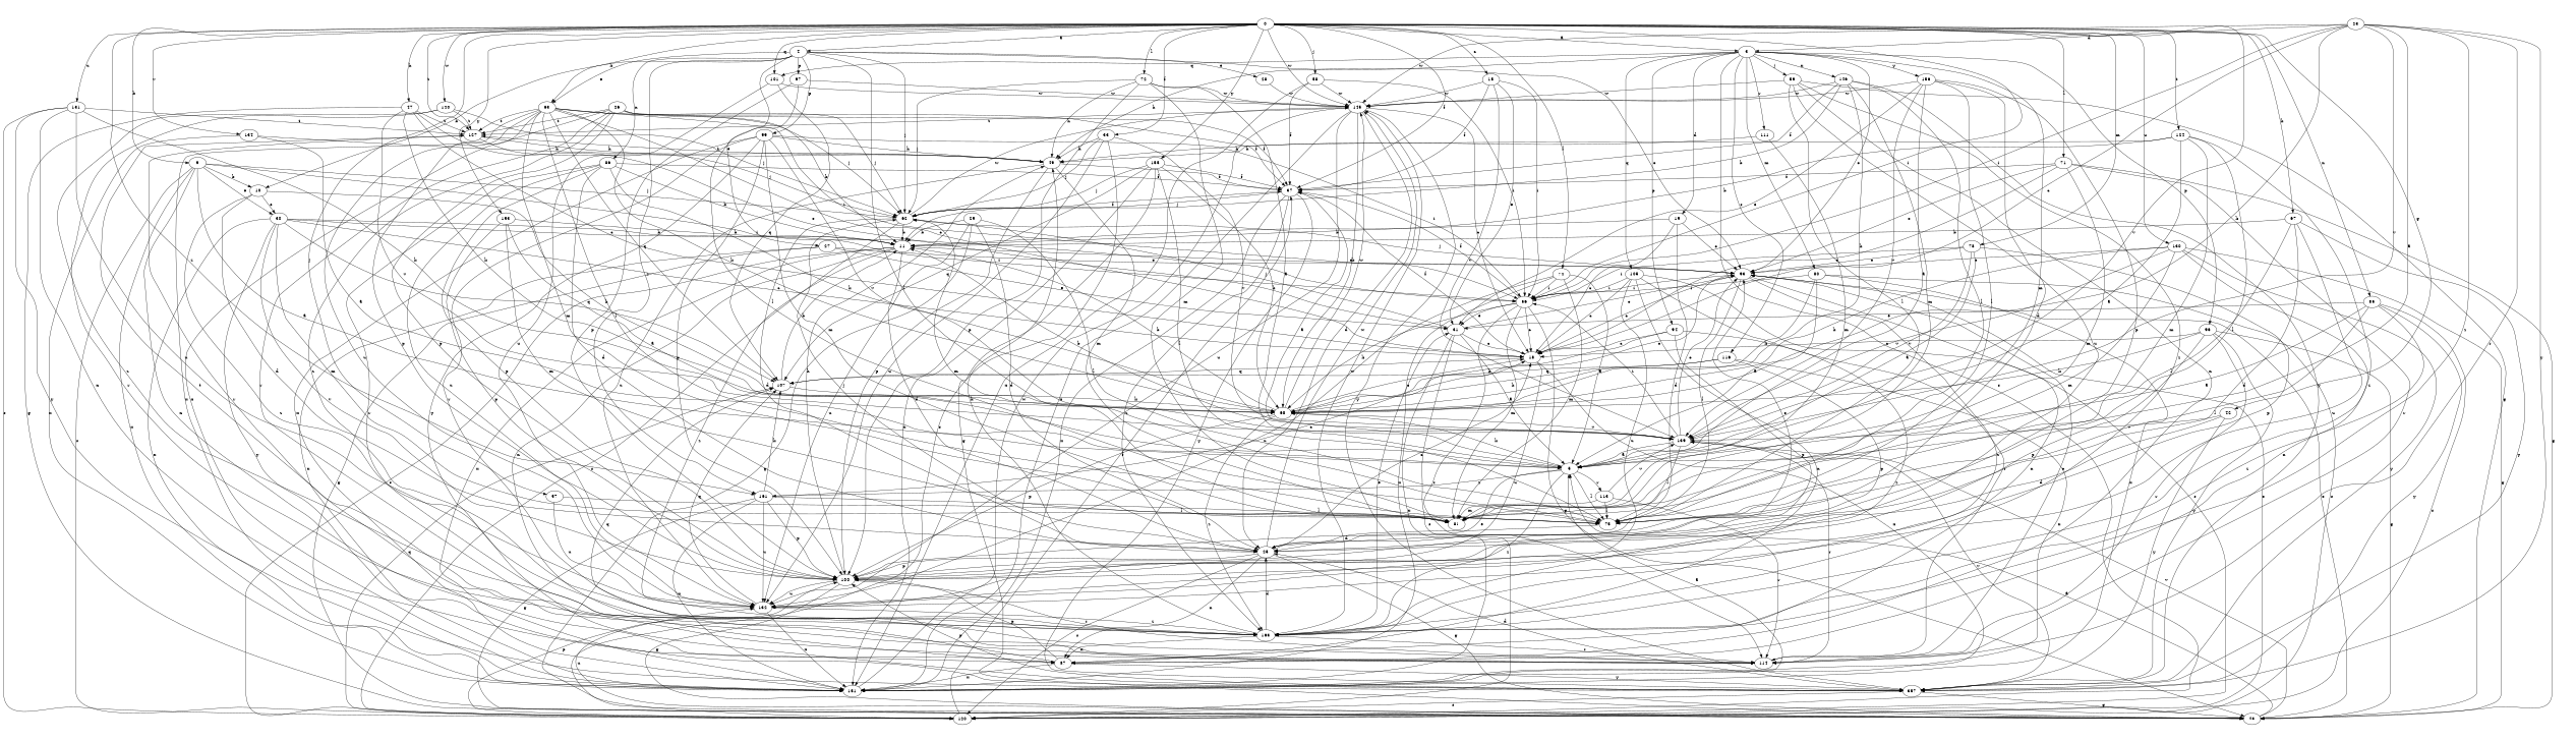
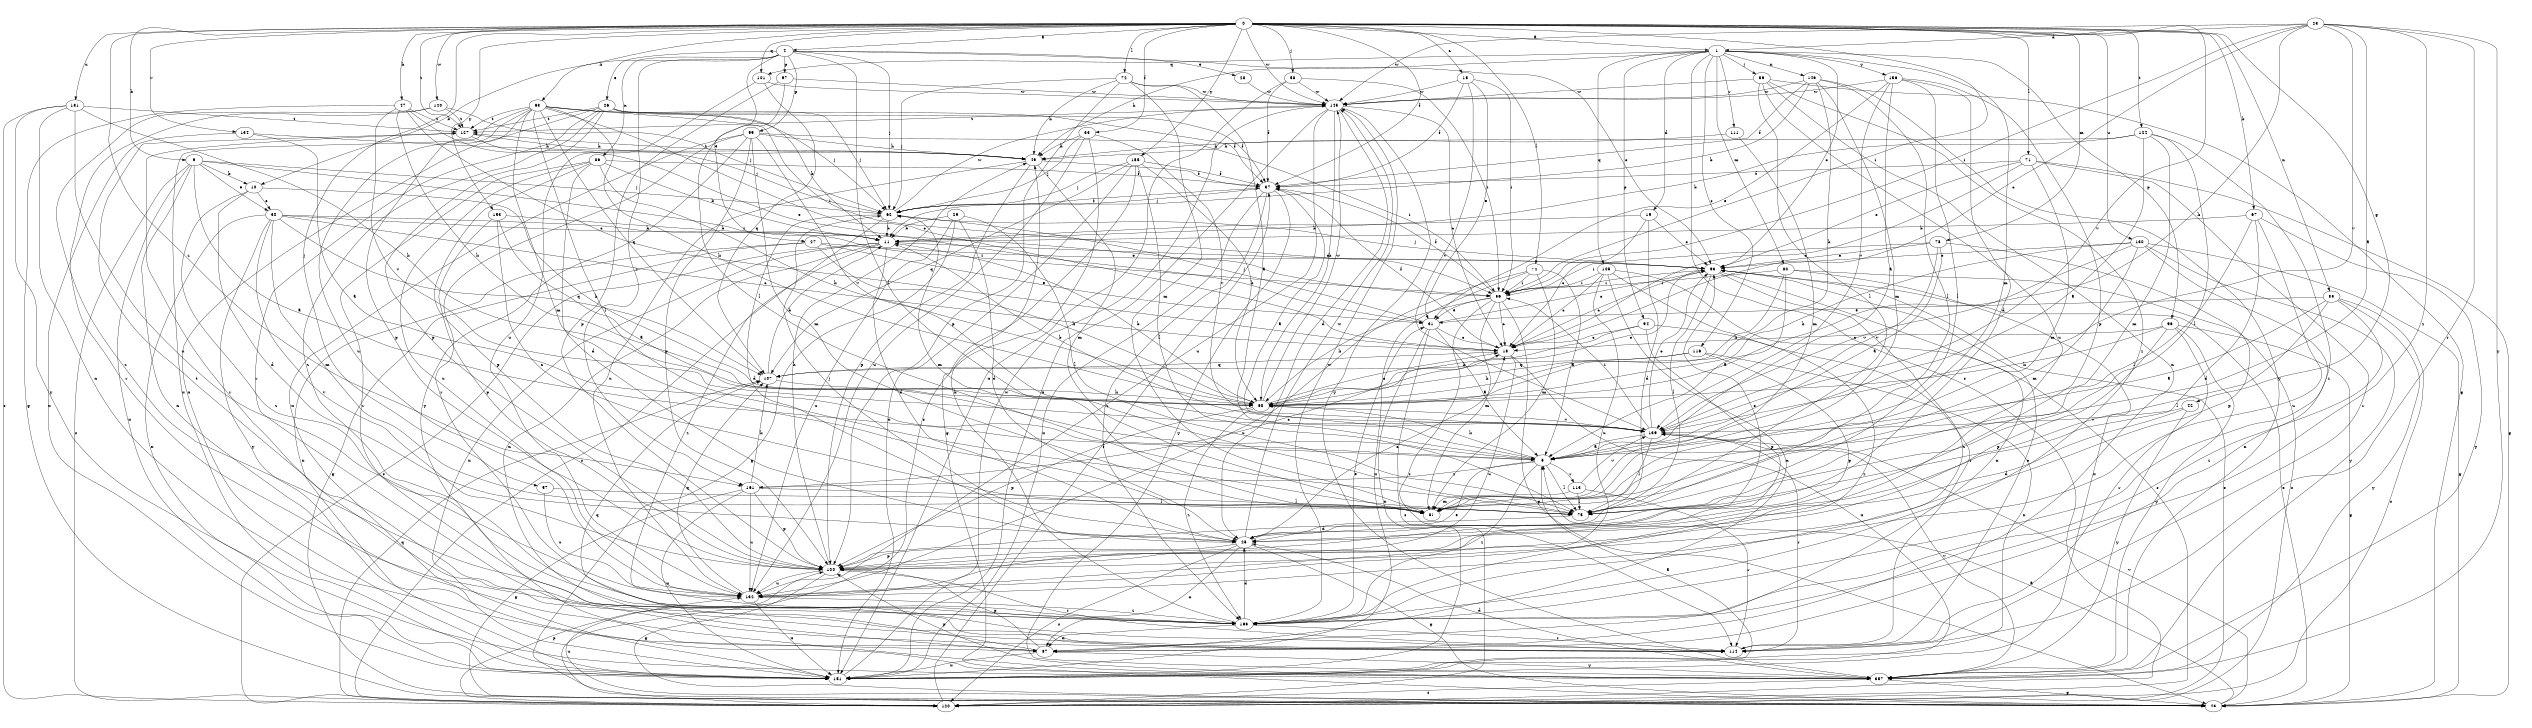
  strict digraph {
    fontname="DejaVu Serif"
    node [fontname="DejaVu Serif"]
    edge [fontname="DejaVu Serif"]
    0
-   1 [label=3]
+   1
    4
    9
    15
    33
    37
    42
    n9 [label=47]
    56
    57
    58
    63
    67
    71
    72
    74
    78
    85
    101
    124
    127
    130
    131
    134
    139
    140
    145
    153
    155
    161
    19
    49
    59
    80
    81
    93
    94
    96
    105
    111
    116
    120
    146
    156
    10
    26
    27
    28
    62
    75
    86
    97
    99
    5
    30
    87
    151
    31
    132
    163
    n62 [label=357]
    25
    68
    18
    43
    114
    107
    100
    11
    23
    113
    29
    0 -> 1 [label=a]
    0 -> 4 [label=a]
    0 -> 9 [label=b]
    0 -> 15 [label=c]
    0 -> 33 [label=f]
    0 -> 37 [label=f]
    0 -> 42 [label=g]
    0 -> n9 [label=h]
    0 -> 56 [label=i]
    0 -> 57 [label=j]
    0 -> 58 [label=j]
    0 -> 63 [label=k]
    0 -> 67 [label=k]
    0 -> 71 [label=l]
    0 -> 72 [label=l]
    0 -> 74 [label=l]
    0 -> 78 [label=m]
    0 -> 85 [label=n]
    0 -> 101 [label=q]
    0 -> 124 [label=t]
    0 -> 127 [label=t]
    0 -> 130 [label=u]
    0 -> 131 [label=u]
    0 -> 134 [label=v]
    0 -> 139 [label=v]
    0 -> 140 [label=w]
    0 -> 145 [label=w]
    0 -> 153 [label=y]
    0 -> 155 [label=y]
    0 -> 161 [label=z]
    1 -> 101 [label=q]
    1 -> 19 [label=d]
    1 -> 49 [label=h]
    1 -> 59 [label=j]
    1 -> 80 [label=m]
    1 -> 81 [label=m]
    1 -> 93 [label=o]
    1 -> 94 [label=p]
    1 -> 96 [label=p]
    1 -> 105 [label=q]
    1 -> 111 [label=r]
    1 -> 116 [label=s]
    1 -> 120 [label=s]
    1 -> 146 [label=x]
    1 -> 156 [label=y]
    4 -> 161 [label=z]
    4 -> 93 [label=o]
    4 -> 10 [label=b]
-   4 -> 63 [label=e]
+   4 -> 26 [label=e]
    4 -> 27 [label=e]
    4 -> 28 [label=e]
    4 -> 62 [label=j]
    4 -> 75 [label=l]
    4 -> 86 [label=n]
    4 -> 97 [label=p]
    4 -> 99 [label=p]
    9 -> 56 [label=i]
    9 -> 120 [label=s]
    9 -> 10 [label=b]
    9 -> 62 [label=j]
    9 -> 5 [label=a]
    9 -> 30 [label=e]
    9 -> 87 [label=n]
    9 -> 151 [label=x]
    15 -> 37 [label=f]
    15 -> 56 [label=i]
    15 -> 139 [label=v]
    15 -> 145 [label=w]
    15 -> 31 [label=e]
    33 -> 139 [label=v]
    33 -> 49 [label=h]
    33 -> 120 [label=s]
    33 -> 62 [label=j]
    33 -> 132 [label=u]
    37 -> 62 [label=j]
    37 -> 5 [label=a]
    37 -> 151 [label=x]
    37 -> 163 [label=z]
    37 -> n62 [label=y]
    42 -> 139 [label=v]
    42 -> n62 [label=y]
    42 -> 25 [label=d]
    n9 -> 127 [label=t]
    n9 -> 139 [label=v]
    n9 -> 31 [label=e]
    n9 -> 68 [label=k]
    n9 -> 18 [label=c]
    n9 -> 43 [label=g]
    56 -> 37 [label=f]
    56 -> 81 [label=m]
    56 -> 31 [label=e]
    56 -> 68 [label=k]
    56 -> 18 [label=c]
    56 -> 43 [label=g]
    56 -> 114 [label=r]
    57 -> 75 [label=l]
    57 -> 132 [label=u]
    58 -> 37 [label=f]
    58 -> 56 [label=i]
    58 -> 145 [label=w]
    58 -> 151 [label=x]
    63 -> 37 [label=f]
    63 -> 56 [label=i]
    63 -> 127 [label=t]
    63 -> 81 [label=m]
    63 -> 62 [label=j]
    63 -> 75 [label=l]
    63 -> 151 [label=x]
    63 -> 132 [label=u]
    63 -> 68 [label=k]
    63 -> 18 [label=c]
    63 -> 107 [label=q]
    63 -> 100 [label=p]
    67 -> 75 [label=l]
    67 -> 132 [label=u]
    67 -> n62 [label=y]
    67 -> 25 [label=d]
    67 -> 11 [label=b]
    71 -> 37 [label=f]
    71 -> 81 [label=m]
    71 -> 93 [label=o]
    71 -> 18 [label=c]
    71 -> 43 [label=g]
    71 -> 114 [label=r]
    72 -> 145 [label=w]
    72 -> 49 [label=h]
    72 -> 81 [label=m]
    72 -> 62 [label=j]
    72 -> 5 [label=a]
    72 -> 100 [label=p]
    74 -> 56 [label=i]
    74 -> 81 [label=m]
    74 -> 5 [label=a]
    74 -> 151 [label=x]
    74 -> 132 [label=u]
    78 -> 56 [label=i]
    78 -> 139 [label=v]
    78 -> 93 [label=o]
    78 -> 5 [label=a]
    78 -> 100 [label=p]
    85 -> 120 [label=s]
    85 -> 75 [label=l]
    85 -> 5 [label=a]
    85 -> 31 [label=e]
    85 -> 163 [label=z]
    85 -> n62 [label=y]
    101 -> 145 [label=w]
    101 -> 132 [label=u]
    101 -> 107 [label=q]
    124 -> 49 [label=h]
    124 -> 81 [label=m]
    124 -> 75 [label=l]
    124 -> 5 [label=a]
    124 -> 163 [label=z]
    124 -> 11 [label=b]
    127 -> 49 [label=h]
    127 -> 62 [label=j]
    127 -> 114 [label=r]
    130 -> 139 [label=v]
    130 -> 81 [label=m]
    130 -> 93 [label=o]
    130 -> 87 [label=n]
    130 -> n62 [label=y]
    130 -> 68 [label=k]
    130 -> 43 [label=g]
    131 -> 127 [label=t]
    131 -> 120 [label=s]
    131 -> 87 [label=n]
    131 -> 132 [label=u]
    131 -> n62 [label=y]
    131 -> 68 [label=k]
    134 -> 49 [label=h]
    134 -> 5 [label=a]
    134 -> 151 [label=x]
    139 -> 56 [label=i]
    139 -> 93 [label=o]
    139 -> 75 [label=l]
    139 -> 5 [label=a]
    139 -> 114 [label=r]
    139 -> 11 [label=b]
    140 -> 127 [label=t]
    140 -> 62 [label=j]
    140 -> 163 [label=z]
    140 -> 114 [label=r]
    145 -> 127 [label=t]
    145 -> 151 [label=x]
    145 -> 132 [label=u]
    145 -> n62 [label=y]
    145 -> 25 [label=d]
    145 -> 68 [label=k]
    145 -> 18 [label=c]
-   153 -> 81 [label=m]
+   153 -> 81 [label=c]
    153 -> 5 [label=a]
    153 -> 100 [label=p]
    153 -> 11 [label=b]
    155 -> 37 [label=f]
    155 -> 62 [label=j]
    155 -> 75 [label=l]
    155 -> 151 [label=x]
    155 -> 68 [label=k]
    155 -> 43 [label=g]
    155 -> 107 [label=q]
    161 -> 75 [label=l]
    161 -> 151 [label=x]
    161 -> 132 [label=u]
    161 -> 18 [label=c]
    161 -> 43 [label=g]
    161 -> 107 [label=k]
    161 -> 100 [label=p]
    19 -> 93 [label=o]
    19 -> 25 [label=d]
    19 -> 18 [label=c]
    19 -> 11 [label=b]
    49 -> 37 [label=f]
    49 -> 127 [label=t]
    49 -> 81 [label=m]
    49 -> 132 [label=u]
    49 -> 100 [label=p]
    59 -> 145 [label=w]
    59 -> 75 [label=l]
    59 -> 87 [label=n]
    59 -> 132 [label=u]
    59 -> 163 [label=z]
    59 -> 43 [label=g]
    80 -> 56 [label=i]
    80 -> 120 [label=s]
    80 -> 5 [label=a]
    80 -> 151 [label=x]
    80 -> 68 [label=k]
    93 -> 56 [label=i]
    93 -> 62 [label=j]
    93 -> 75 [label=l]
    93 -> 87 [label=n]
    93 -> 163 [label=z]
    93 -> 18 [label=c]
    94 -> 163 [label=z]
    94 -> 68 [label=k]
    94 -> 18 [label=c]
    94 -> 100 [label=p]
    96 -> n62 [label=y]
    96 -> 68 [label=k]
    96 -> 18 [label=c]
    96 -> 43 [label=g]
    96 -> 114 [label=r]
    96 -> 100 [label=p]
    105 -> 56 [label=i]
    105 -> 120 [label=s]
    105 -> 87 [label=n]
    105 -> 132 [label=u]
    105 -> 18 [label=c]
    105 -> 114 [label=r]
    111 -> 49 [label=h]
    111 -> 81 [label=m]
    116 -> 151 [label=x]
    116 -> 68 [label=k]
    116 -> 107 [label=q]
    116 -> 100 [label=p]
    120 -> 37 [label=f]
    120 -> 93 [label=o]
    120 -> 107 [label=q]
    120 -> 100 [label=p]
    146 -> 37 [label=f]
    146 -> 145 [label=w]
    146 -> 81 [label=m]
    146 -> 75 [label=l]
    146 -> n62 [label=y]
    146 -> 68 [label=k]
    146 -> 11 [label=b]
    156 -> 139 [label=v]
    156 -> 145 [label=w]
    156 -> 75 [label=l]
    156 -> 5 [label=a]
    156 -> 31 [label=e]
    156 -> 25 [label=d]
    156 -> 100 [label=p]
    10 -> 30 [label=e]
    10 -> 163 [label=z]
    10 -> 25 [label=d]
    10 -> 68 [label=k]
    26 -> 37 [label=f]
    26 -> 127 [label=t]
    26 -> 62 [label=j]
    26 -> 151 [label=x]
    26 -> 163 [label=z]
    26 -> 114 [label=r]
    26 -> 100 [label=p]
    26 -> 11 [label=b]
    27 -> 93 [label=o]
    27 -> 151 [label=x]
    27 -> 31 [label=e]
+   27 -> 68 [label=k]
    27 -> 43 [label=g]
    28 -> 145 [label=w]
    62 -> 37 [label=f]
    62 -> 145 [label=w]
    62 -> 81 [label=m]
    62 -> 120 [label=s]
    62 -> 25 [label=d]
    62 -> 11 [label=b]
    75 -> 25 [label=d]
    86 -> 37 [label=f]
    86 -> 132 [label=u]
    86 -> 25 [label=d]
    86 -> 68 [label=k]
    86 -> 114 [label=r]
    86 -> 100 [label=p]
    86 -> 11 [label=b]
    97 -> 145 [label=w]
    97 -> 75 [label=l]
    97 -> 100 [label=p]
    99 -> 56 [label=i]
    99 -> 139 [label=v]
    99 -> 49 [label=h]
    99 -> 81 [label=m]
    99 -> 151 [label=x]
    99 -> n62 [label=y]
    99 -> 114 [label=r]
    99 -> 100 [label=p]
    5 -> 161 [label=z]
    5 -> 75 [label=l]
    5 -> 163 [label=z]
    5 -> 68 [label=k]
    5 -> 100 [label=e]
    5 -> 113 [label=r]
    30 -> 56 [label=i]
    30 -> 81 [label=m]
    30 -> 151 [label=x]
    30 -> n62 [label=y]
    30 -> 18 [label=c]
    30 -> 107 [label=q]
    30 -> 100 [label=v]
    30 -> 11 [label=b]
    87 -> 151 [label=x]
    87 -> n62 [label=y]
    87 -> 107 [label=q]
    87 -> 100 [label=p]
    151 -> 145 [label=w]
    151 -> 5 [label=a]
    31 -> 93 [label=o]
    31 -> 120 [label=s]
    31 -> 62 [label=j]
    31 -> 5 [label=a]
    31 -> 151 [label=x]
    31 -> 18 [label=c]
    132 -> 151 [label=x]
    132 -> 163 [label=z]
    132 -> 107 [label=q]
    163 -> 127 [label=t]
    163 -> 145 [label=w]
    163 -> 49 [label=h]
    163 -> 87 [label=n]
    163 -> 31 [label=e]
    163 -> 25 [label=d]
    163 -> 114 [label=r]
    n62 -> 139 [label=v]
    n62 -> 120 [label=s]
    n62 -> 25 [label=d]
    n62 -> 43 [label=g]
    n62 -> 100 [label=p]
    25 -> 145 [label=w]
    25 -> 93 [label=o]
    25 -> 120 [label=s]
    25 -> 62 [label=j]
    25 -> 87 [label=n]
    25 -> 18 [label=c]
    25 -> 43 [label=g]
    25 -> 100 [label=p]
    68 -> 139 [label=v]
    68 -> 145 [label=w]
    68 -> 93 [label=o]
    68 -> 163 [label=z]
    68 -> 18 [label=c]
    68 -> 100 [label=p]
    68 -> 11 [label=b]
    18 -> 37 [label=f]
    18 -> 151 [label=x]
    18 -> 132 [label=u]
    18 -> 107 [label=q]
    43 -> 139 [label=v]
    43 -> 93 [label=o]
    43 -> 5 [label=a]
    43 -> 132 [label=u]
    114 -> 93 [label=o]
    107 -> 68 [label=k]
    107 -> 11 [label=b]
    100 -> 49 [label=h]
    100 -> 132 [label=u]
    100 -> 43 [label=g]
    100 -> 114 [label=r]
    11 -> 93 [label=o]
    11 -> 120 [label=s]
    11 -> 87 [label=n]
    11 -> 151 [label=x]
    11 -> 163 [label=z]
    11 -> 25 [label=d]
    23 -> 1 [label=d]
    23 -> 56 [label=i]
    23 -> 139 [label=v]
    23 -> 145 [label=w]
    23 -> 5 [label=a]
    23 -> 163 [label=z]
    23 -> n62 [label=y]
    23 -> 68 [label=k]
    23 -> 18 [label=c]
    23 -> 114 [label=r]
    113 -> 139 [label=v]
    113 -> 81 [label=m]
    113 -> 75 [label=l]
    113 -> 114 [label=r]
    29 -> 75 [label=l]
    29 -> 132 [label=u]
    29 -> 25 [label=d]
    29 -> 43 [label=g]
    29 -> 11 [label=b]
  }
